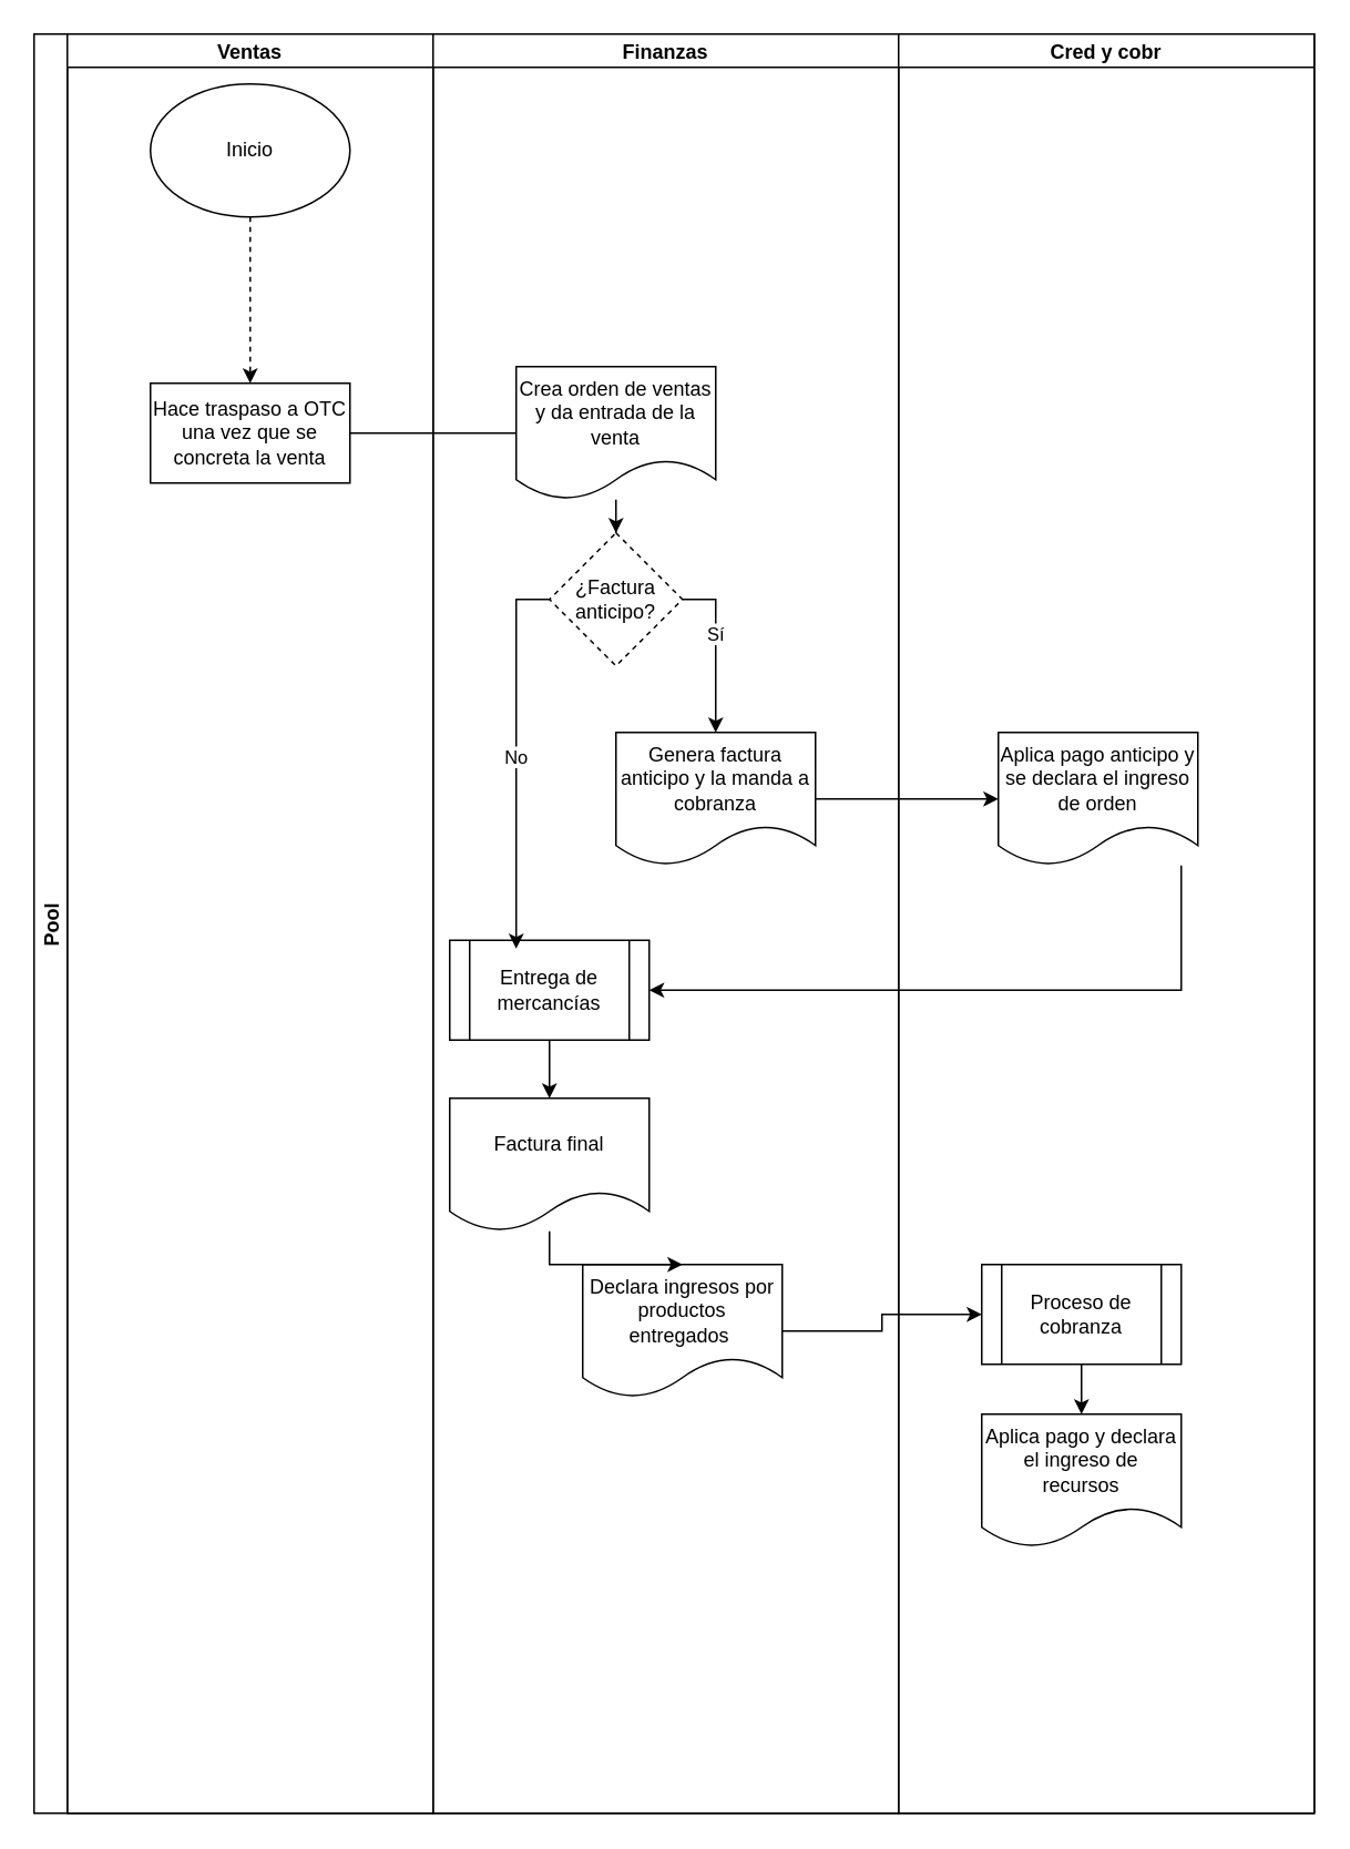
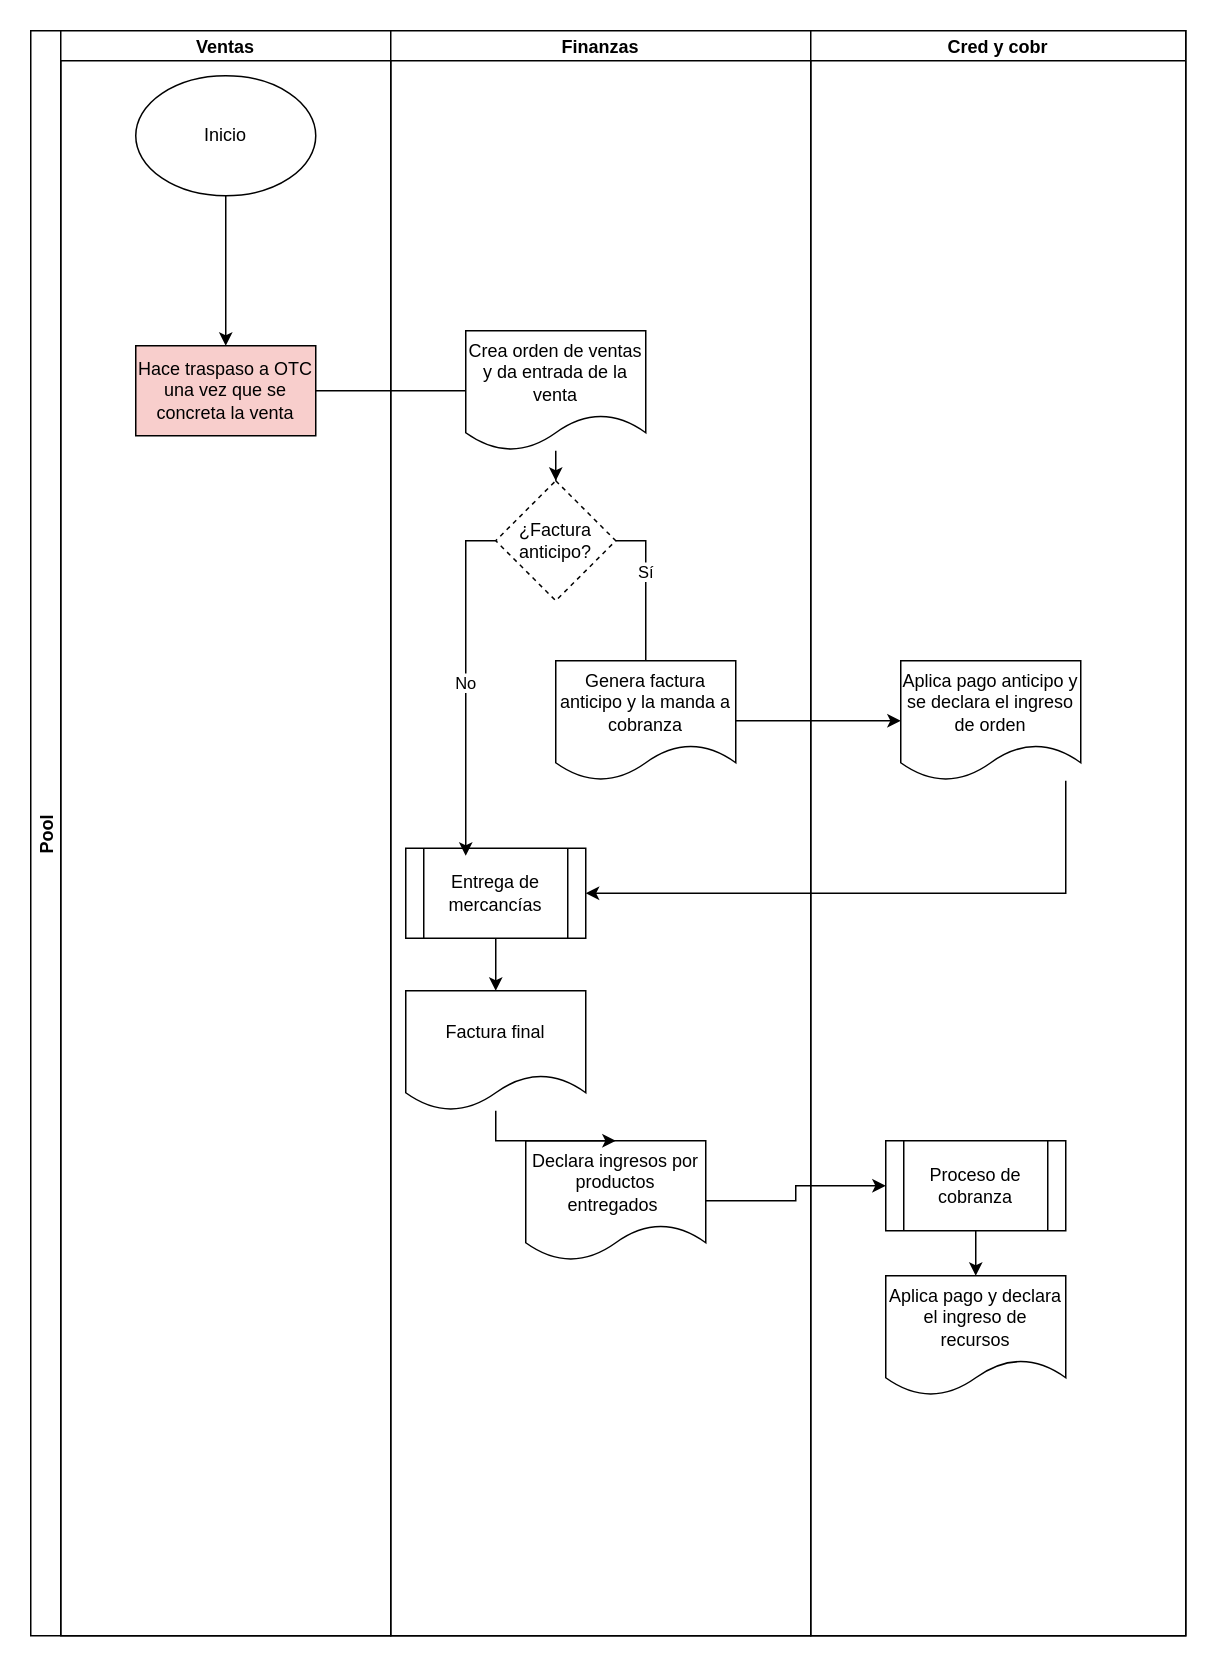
  <mxCell id="0" />
  <mxCell id="1" parent="0" />
  <mxCell id="2" value="Pool" style="swimlane;childLayout=stackLayout;resizeParent=1;resizeParentMax=0;startSize=20;horizontal=0;horizontalStack=1;" parent="1" vertex="1"><mxGeometry x="20" y="20" width="770" height="1070" as="geometry" /></mxCell>
  <mxCell id="3" value="Ventas" style="swimlane;startSize=20;" parent="2" vertex="1"><mxGeometry x="20" width="220" height="1070" as="geometry" /></mxCell>
- <mxCell id="4" value="" style="edgeStyle=orthogonalEdgeStyle;rounded=0;orthogonalLoop=1;jettySize=auto;html=1;dashed=1;" parent="3" source="5" target="6" edge="1"><mxGeometry relative="1" as="geometry" /></mxCell>
+ <mxCell id="4" value="" style="edgeStyle=orthogonalEdgeStyle;rounded=0;orthogonalLoop=1;jettySize=auto;html=1;" parent="3" source="5" target="6" edge="1"><mxGeometry relative="1" as="geometry" /></mxCell>
  <mxCell id="5" value="Inicio" style="ellipse;whiteSpace=wrap;html=1;" parent="3" vertex="1"><mxGeometry x="50" y="30" width="120" height="80" as="geometry" /></mxCell>
- <mxCell id="6" value="Hace traspaso a OTC una vez que se concreta la venta" style="whiteSpace=wrap;html=1;" parent="3" vertex="1"><mxGeometry x="50" y="210" width="120" height="60" as="geometry" /></mxCell>
+ <mxCell id="6" value="Hace traspaso a OTC una vez que se concreta la venta" style="whiteSpace=wrap;html=1;fillColor=#f8cecc;" parent="3" vertex="1"><mxGeometry x="50" y="210" width="120" height="60" as="geometry" /></mxCell>
  <mxCell id="7" value="Finanzas" style="swimlane;startSize=20;" parent="2" vertex="1"><mxGeometry x="240" width="280" height="1070" as="geometry" /></mxCell>
  <mxCell id="8" value="Crea orden de ventas y da entrada de la venta" style="shape=document;whiteSpace=wrap;html=1;boundedLbl=1;" parent="7" vertex="1"><mxGeometry x="50" y="200" width="120" height="80" as="geometry" /></mxCell>
- <mxCell id="9" value="" style="edgeStyle=orthogonalEdgeStyle;rounded=0;orthogonalLoop=1;jettySize=auto;html=1;exitX=1;exitY=0.5;exitDx=0;exitDy=0;" parent="7" source="11" target="13" edge="1"><mxGeometry relative="1" as="geometry" /></mxCell>
+ <mxCell id="9" value="" style="edgeStyle=orthogonalEdgeStyle;rounded=0;orthogonalLoop=1;jettySize=auto;html=1;exitX=1;exitY=0.5;exitDx=0;exitDy=0;endArrow=none;" parent="7" source="11" target="13" edge="1"><mxGeometry relative="1" as="geometry" /></mxCell>
  <mxCell id="10" value="Sí" style="edgeLabel;html=1;align=center;verticalAlign=middle;resizable=0;points=[];" parent="9" vertex="1" connectable="0"><mxGeometry x="-0.2" y="-1" relative="1" as="geometry"><mxPoint as="offset" /></mxGeometry></mxCell>
  <mxCell id="11" value="¿Factura anticipo?" style="rhombus;whiteSpace=wrap;html=1;dashed=1;" parent="7" vertex="1"><mxGeometry x="70" y="300" width="80" height="80" as="geometry" /></mxCell>
  <mxCell id="12" value="" style="edgeStyle=orthogonalEdgeStyle;rounded=0;orthogonalLoop=1;jettySize=auto;html=1;" parent="7" source="8" target="11" edge="1"><mxGeometry relative="1" as="geometry" /></mxCell>
  <mxCell id="13" value="Genera factura anticipo y la manda a cobranza" style="shape=document;whiteSpace=wrap;html=1;boundedLbl=1;" parent="7" vertex="1"><mxGeometry x="110" y="420" width="120" height="80" as="geometry" /></mxCell>
  <mxCell id="14" value="" style="edgeStyle=orthogonalEdgeStyle;rounded=0;orthogonalLoop=1;jettySize=auto;html=1;" parent="7" source="15" target="16" edge="1"><mxGeometry relative="1" as="geometry" /></mxCell>
  <mxCell id="15" value="Entrega de mercancías" style="shape=process;whiteSpace=wrap;html=1;backgroundOutline=1;" parent="7" vertex="1"><mxGeometry x="10" y="545" width="120" height="60" as="geometry" /></mxCell>
  <mxCell id="16" value="Factura final" style="shape=document;whiteSpace=wrap;html=1;boundedLbl=1;" parent="7" vertex="1"><mxGeometry x="10" y="640" width="120" height="80" as="geometry" /></mxCell>
  <mxCell id="17" value="Declara ingresos por productos entregados&amp;nbsp;" style="shape=document;whiteSpace=wrap;html=1;boundedLbl=1;" parent="7" vertex="1"><mxGeometry x="90" y="740" width="120" height="80" as="geometry" /></mxCell>
  <mxCell id="18" value="" style="edgeStyle=orthogonalEdgeStyle;rounded=0;orthogonalLoop=1;jettySize=auto;html=1;" parent="7" source="16" target="17" edge="1"><mxGeometry relative="1" as="geometry" /></mxCell>
  <mxCell id="19" value="" style="edgeStyle=orthogonalEdgeStyle;rounded=0;orthogonalLoop=1;jettySize=auto;html=1;endArrow=none;" parent="2" source="6" target="8" edge="1"><mxGeometry relative="1" as="geometry" /></mxCell>
  <mxCell id="20" value="Cred y cobr" style="swimlane;startSize=20;" parent="2" vertex="1"><mxGeometry x="520" width="250" height="1070" as="geometry" /></mxCell>
  <mxCell id="21" value="Aplica pago anticipo y se declara el ingreso de orden" style="shape=document;whiteSpace=wrap;html=1;boundedLbl=1;" parent="20" vertex="1"><mxGeometry x="60" y="420" width="120" height="80" as="geometry" /></mxCell>
  <mxCell id="22" value="" style="edgeStyle=orthogonalEdgeStyle;rounded=0;orthogonalLoop=1;jettySize=auto;html=1;" parent="20" source="23" target="24" edge="1"><mxGeometry relative="1" as="geometry" /></mxCell>
  <mxCell id="23" value="Proceso de cobranza" style="shape=process;whiteSpace=wrap;html=1;backgroundOutline=1;" parent="20" vertex="1"><mxGeometry x="50" y="740" width="120" height="60" as="geometry" /></mxCell>
  <mxCell id="24" value="Aplica pago y declara el ingreso de recursos" style="shape=document;whiteSpace=wrap;html=1;boundedLbl=1;" parent="20" vertex="1"><mxGeometry x="50" y="830" width="120" height="80" as="geometry" /></mxCell>
  <mxCell id="25" value="" style="edgeStyle=orthogonalEdgeStyle;rounded=0;orthogonalLoop=1;jettySize=auto;html=1;" parent="2" source="13" target="21" edge="1"><mxGeometry relative="1" as="geometry" /></mxCell>
  <mxCell id="26" style="edgeStyle=orthogonalEdgeStyle;rounded=0;orthogonalLoop=1;jettySize=auto;html=1;entryX=1;entryY=0.5;entryDx=0;entryDy=0;" parent="2" source="21" target="15" edge="1"><mxGeometry relative="1" as="geometry"><Array as="points"><mxPoint x="690" y="575" /></Array></mxGeometry></mxCell>
  <mxCell id="27" style="edgeStyle=orthogonalEdgeStyle;rounded=0;orthogonalLoop=1;jettySize=auto;html=1;" parent="2" source="17" target="23" edge="1"><mxGeometry relative="1" as="geometry" /></mxCell>
  <mxCell id="28" value="No" style="edgeStyle=orthogonalEdgeStyle;rounded=0;orthogonalLoop=1;jettySize=auto;html=1;exitX=0;exitY=0.5;exitDx=0;exitDy=0;" parent="1" source="11" edge="1"><mxGeometry relative="1" as="geometry"><mxPoint x="310" y="570" as="targetPoint" /><Array as="points"><mxPoint x="310" y="360" /><mxPoint x="310" y="560" /></Array></mxGeometry></mxCell>
